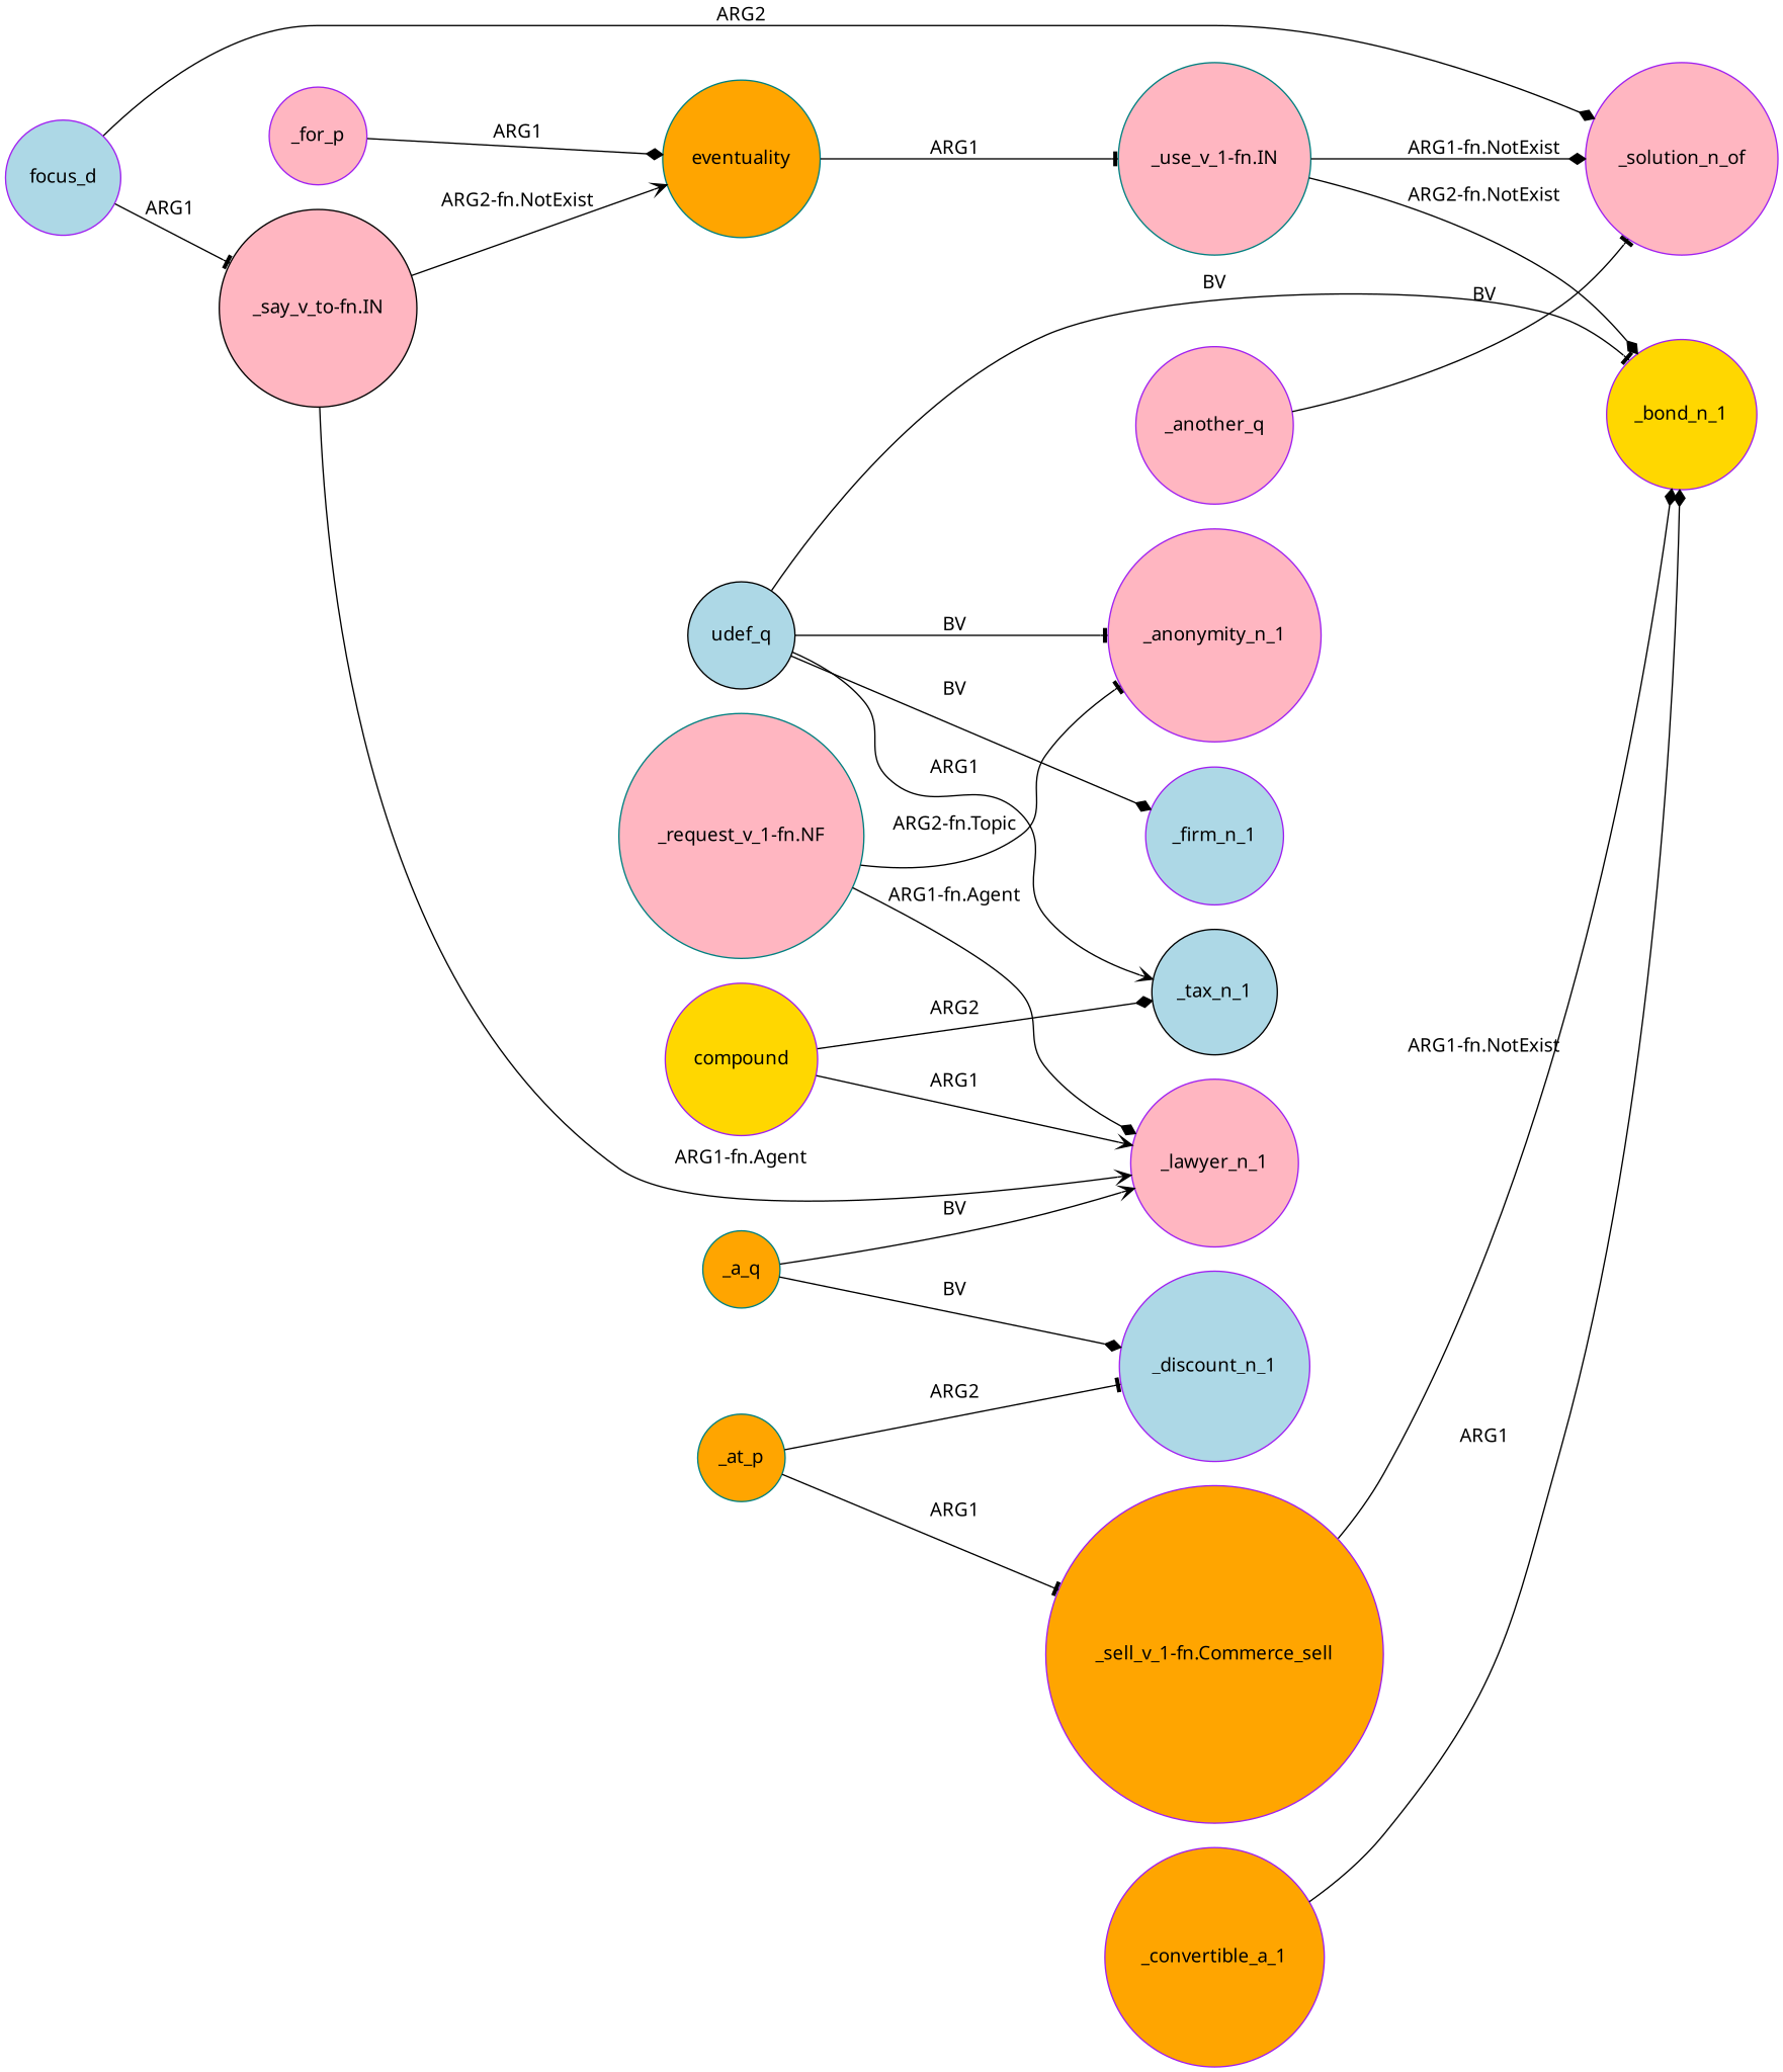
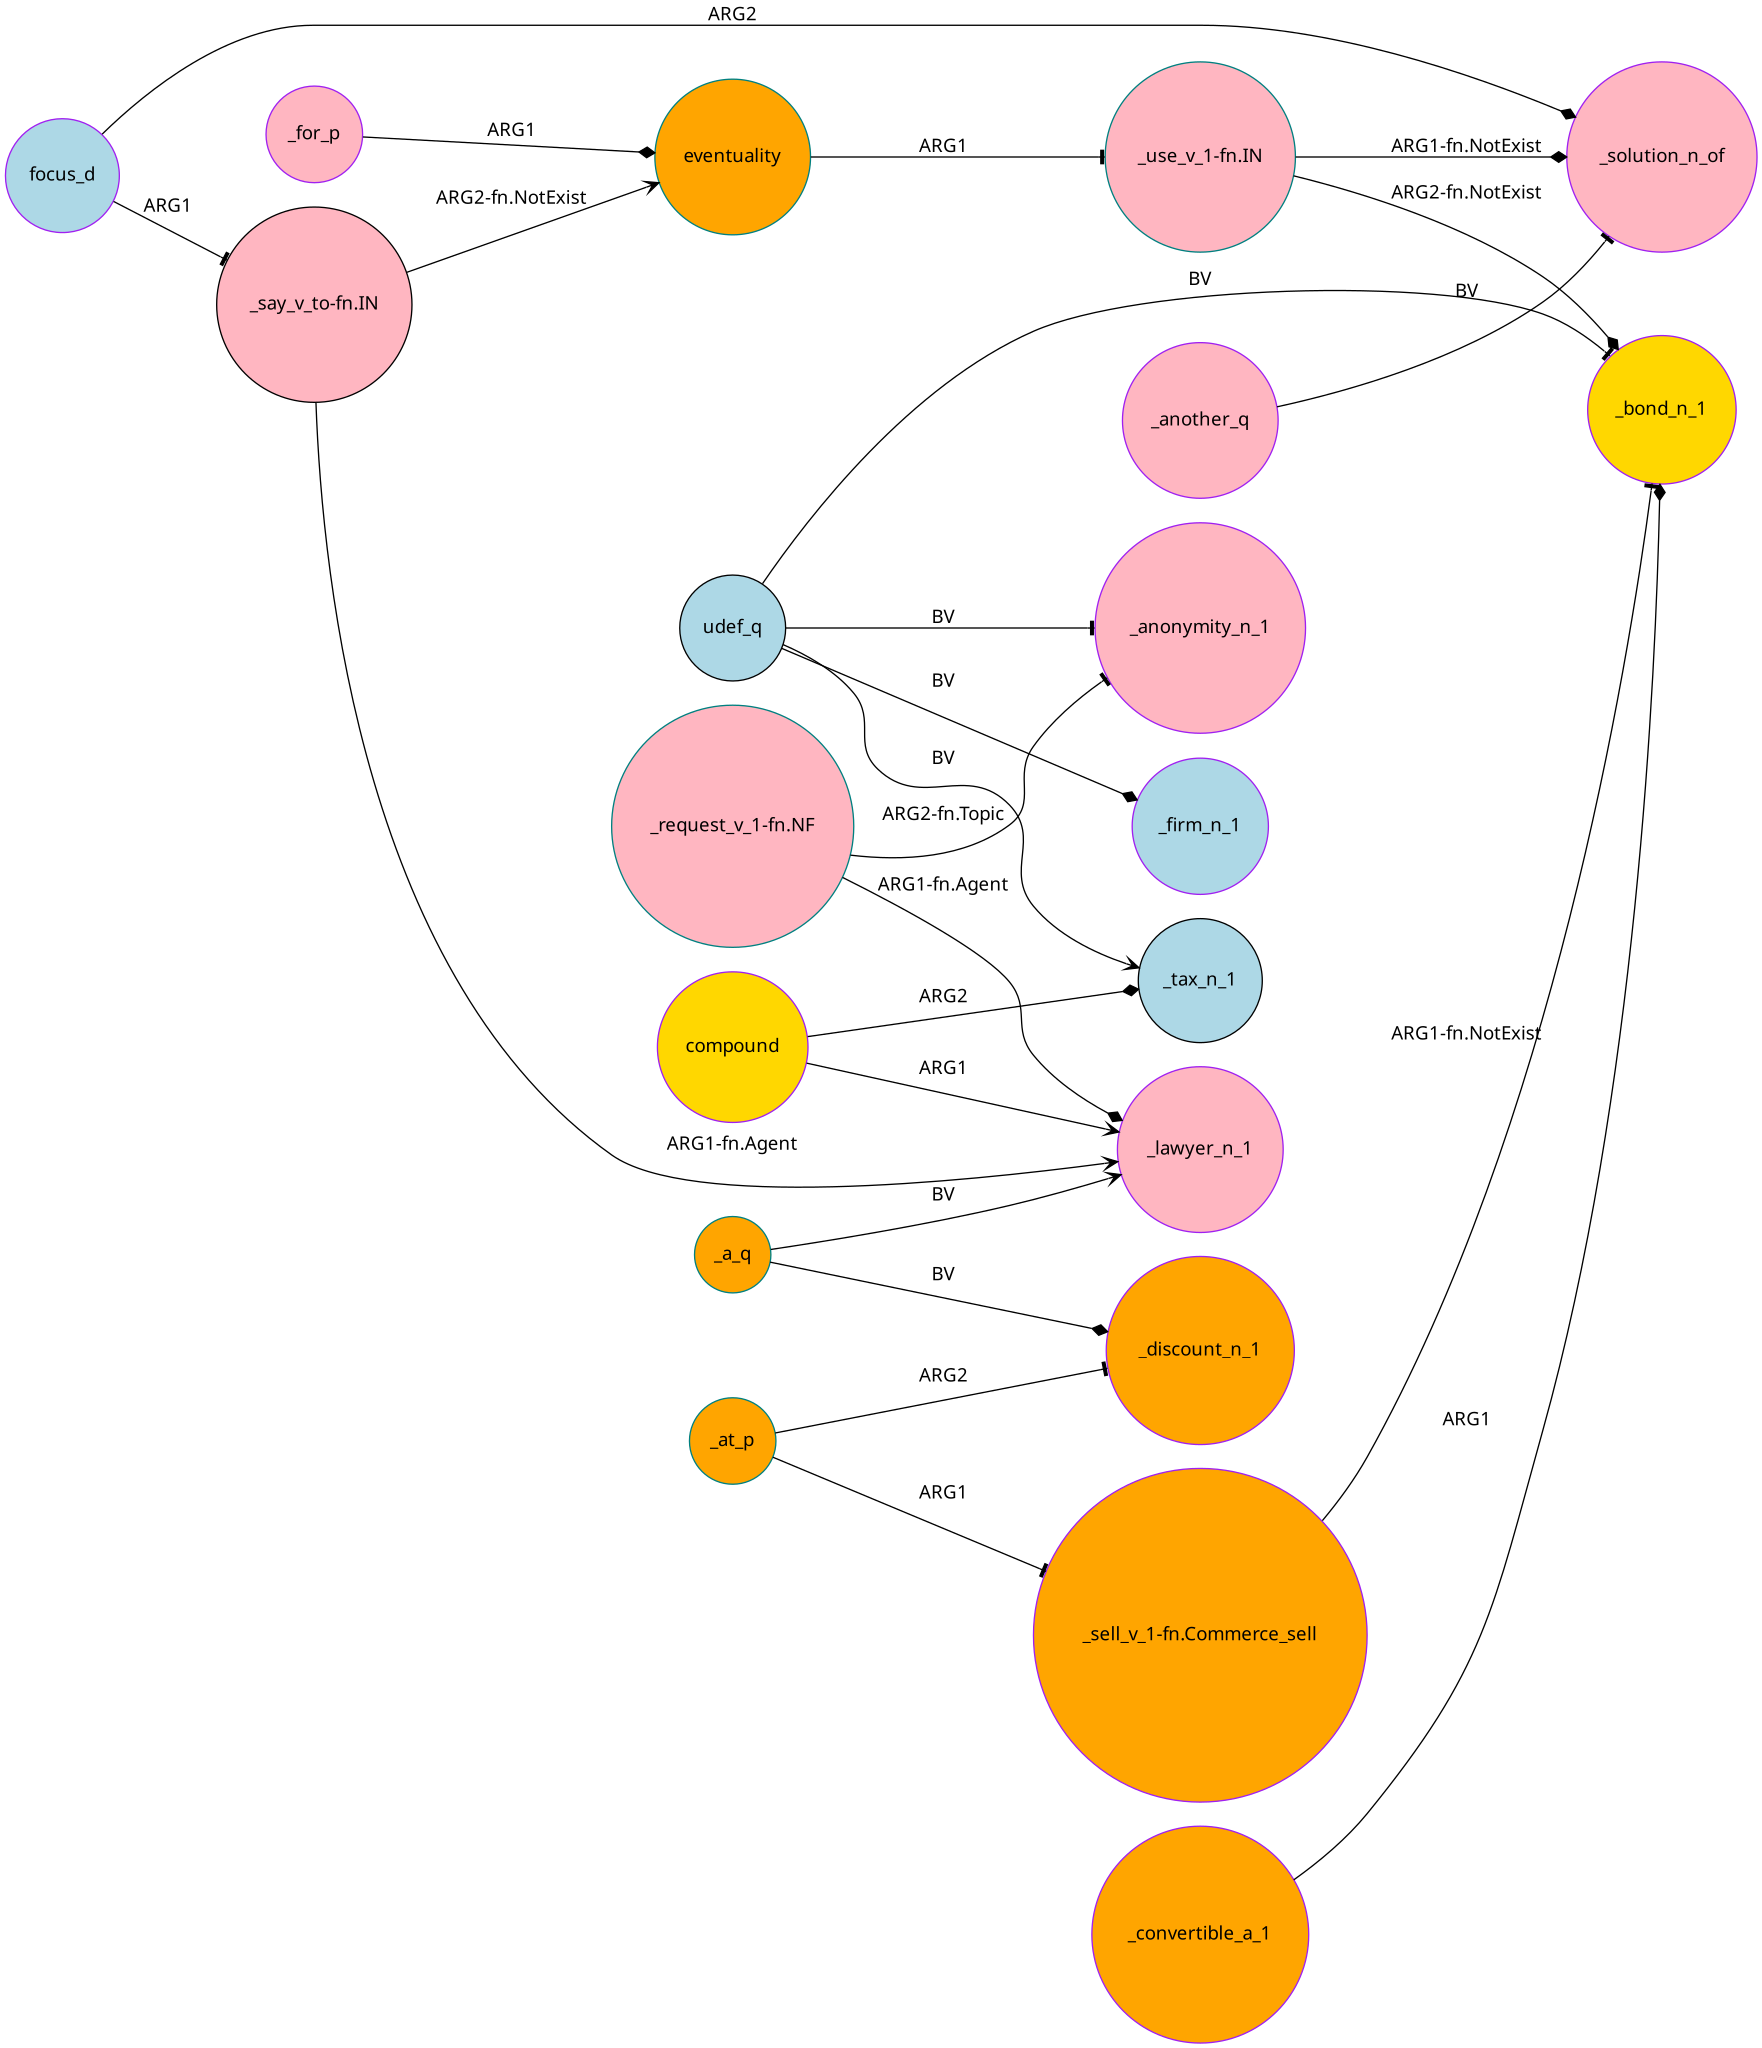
  digraph {
    fontname="Noto Sans"
    rankdir=LR
    node [color=purple fillcolor=lightpink fontname="Noto Sans" shape=circle style=filled]
    edge [arrowhead=diamond fontname="Noto Sans"]
    "_say_v_to-fn.IN" [color=black]
    eventuality [color=teal fillcolor=orange]
    _lawyer_n_1
    "_use_v_1-fn.IN" [color=teal]
    _solution_n_of
    _bond_n_1 [fillcolor=gold]
    _a_q [color=teal fillcolor=orange]
-   _discount_n_1 [fillcolor=lightblue]
+   _discount_n_1 [fillcolor=orange]
    "_request_v_1-fn.NF" [color=teal]
    _anonymity_n_1
    compound [fillcolor=gold]
    _tax_n_1 [color=black fillcolor=lightblue]
    _another_q
    udef_q [color=black fillcolor=lightblue]
    _firm_n_1 [fillcolor=lightblue]
    "_sell_v_1-fn.Commerce_sell" [fillcolor=orange]
    _at_p [color=teal fillcolor=orange]
    _for_p
    _convertible_a_1 [fillcolor=orange]
    focus_d [fillcolor=lightblue]
    "_say_v_to-fn.IN" -> eventuality [arrowhead=vee label="ARG2-fn.NotExist"]
    "_say_v_to-fn.IN" -> _lawyer_n_1 [arrowhead=vee label="ARG1-fn.Agent"]
    eventuality -> "_use_v_1-fn.IN" [arrowhead=tee label=ARG1]
    "_use_v_1-fn.IN" -> _solution_n_of [label="ARG1-fn.NotExist"]
    "_use_v_1-fn.IN" -> _bond_n_1 [label="ARG2-fn.NotExist"]
    _a_q -> _lawyer_n_1 [arrowhead=vee label=BV]
    _a_q -> _discount_n_1 [label=BV]
    "_request_v_1-fn.NF" -> _lawyer_n_1 [label="ARG1-fn.Agent"]
    "_request_v_1-fn.NF" -> _anonymity_n_1 [arrowhead=tee label="ARG2-fn.Topic"]
    compound -> _lawyer_n_1 [arrowhead=vee label=ARG1]
    compound -> _tax_n_1 [label=ARG2]
    _another_q -> _solution_n_of [arrowhead=tee label=BV]
    udef_q -> _bond_n_1 [arrowhead=tee label=BV]
    udef_q -> _anonymity_n_1 [arrowhead=tee label=BV]
-   udef_q -> _tax_n_1 [arrowhead=vee label=ARG1]
+   udef_q -> _tax_n_1 [arrowhead=vee label=BV]
    udef_q -> _firm_n_1 [label=BV]
-   "_sell_v_1-fn.Commerce_sell" -> _bond_n_1 [label="ARG1-fn.NotExist"]
+   "_sell_v_1-fn.Commerce_sell" -> _bond_n_1 [arrowhead=tee label="ARG1-fn.NotExist"]
    _at_p -> _discount_n_1 [arrowhead=tee label=ARG2]
    _at_p -> "_sell_v_1-fn.Commerce_sell" [arrowhead=tee label=ARG1]
    _for_p -> eventuality [label=ARG1]
    _convertible_a_1 -> _bond_n_1 [label=ARG1]
    focus_d -> "_say_v_to-fn.IN" [arrowhead=tee label=ARG1]
    focus_d -> _solution_n_of [label=ARG2]
  }
